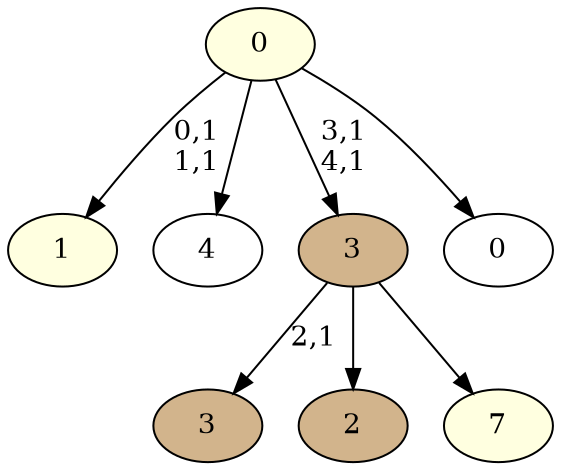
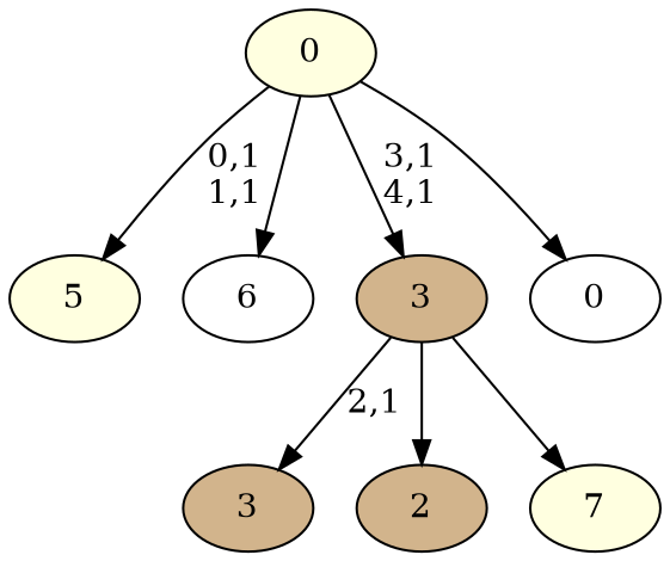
  digraph {
    node [fillcolor=lightyellow style=filled]
-   n1 [label=1]
-   n2 [fillcolor=white label=4]
+   n1 [label=5]
+   n2 [fillcolor=white label=6]
    n3 [fillcolor=tan label=3]
    n4 [fillcolor=tan label=2]
    n5 [label=7]
    3 [fillcolor=tan]
    n7 [fillcolor=white label=0]
    0
    3 -> n3 [label="2,1"]
    3 -> n4
    3 -> n5
    0 -> n1 [label="0,1\n1,1"]
    0 -> n2
    0 -> 3 [label="3,1\n4,1"]
    0 -> n7
  }
